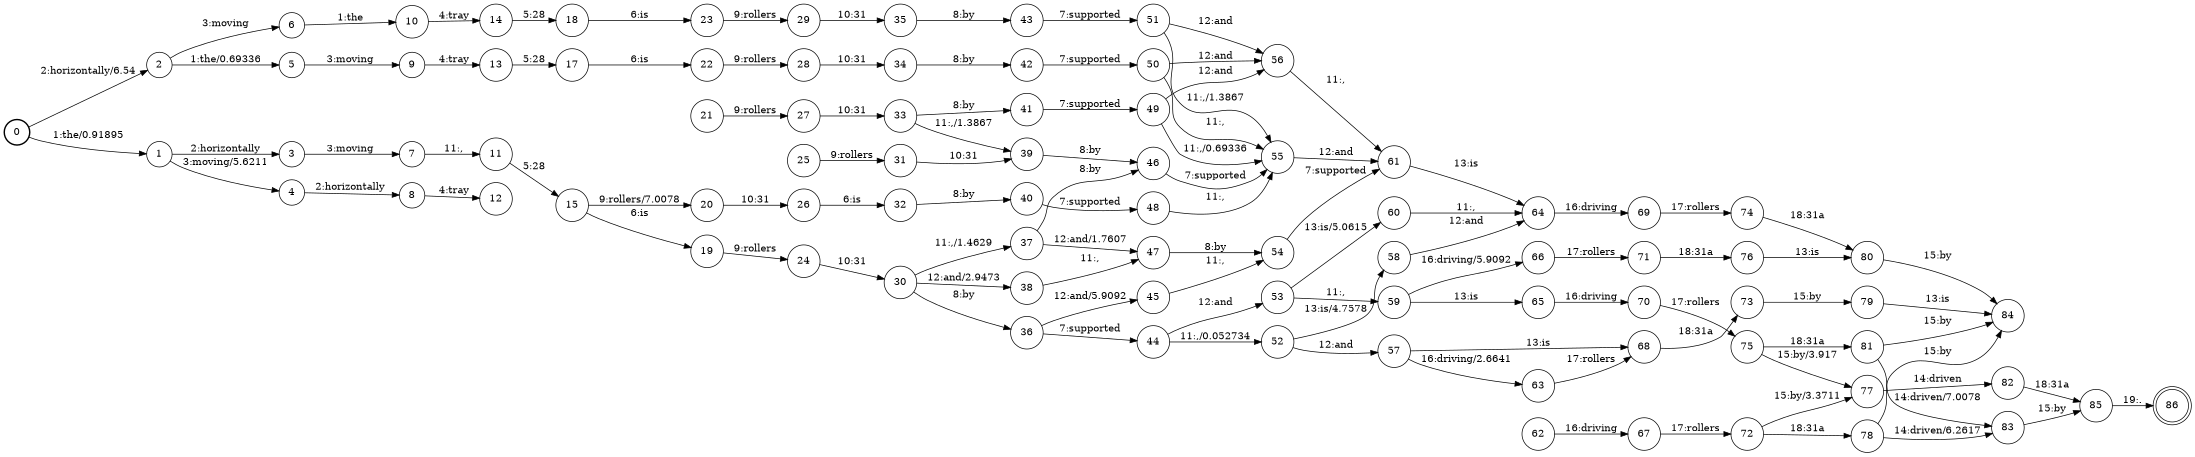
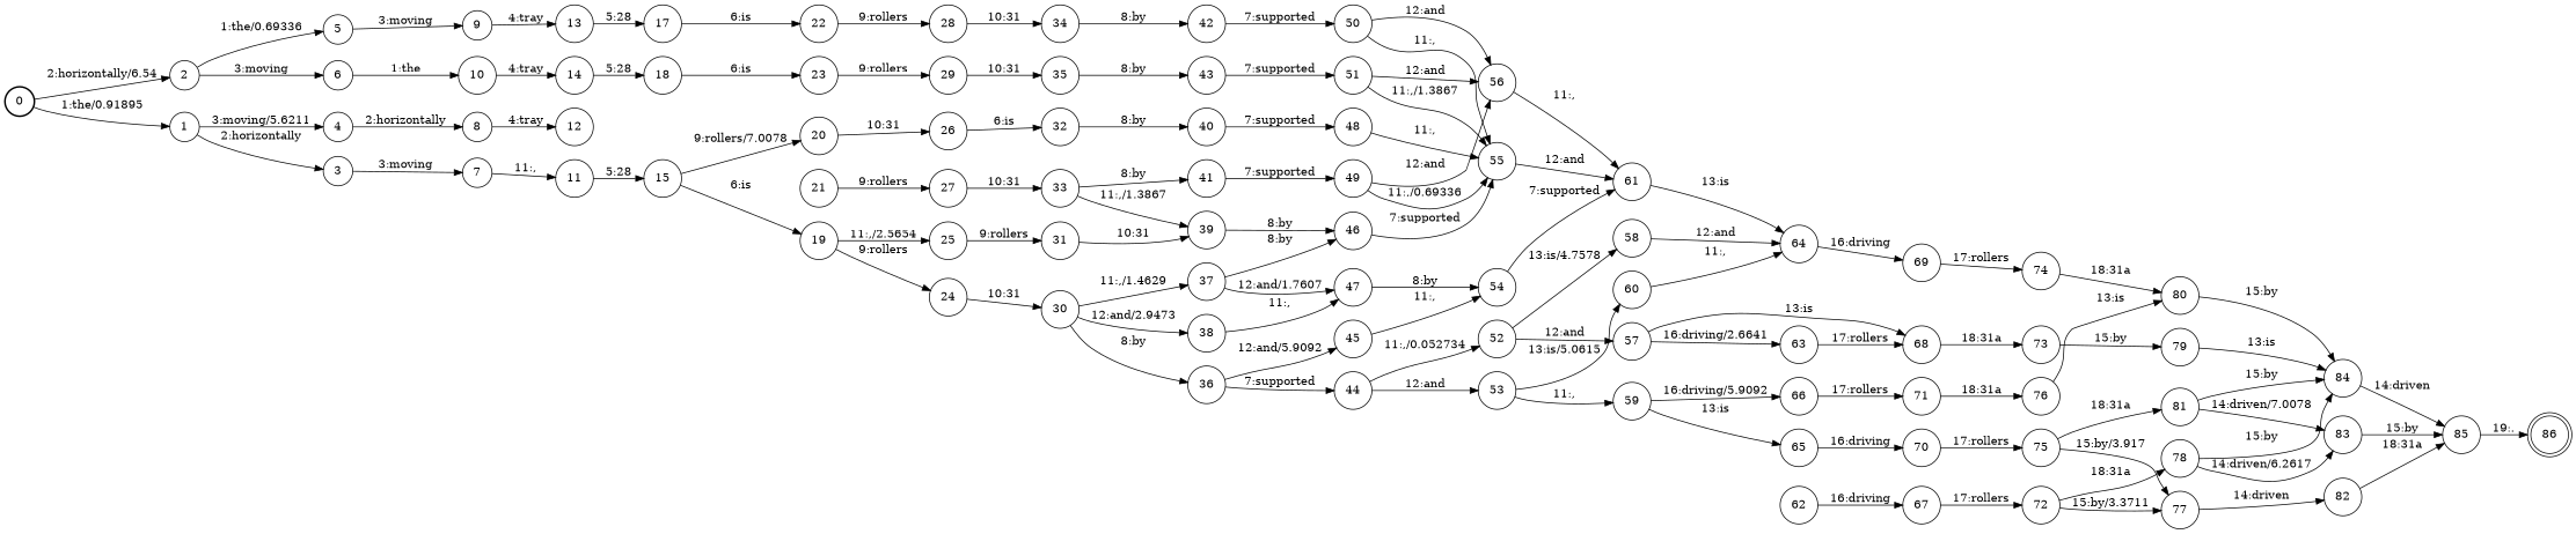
  digraph {
    fontname="DejaVu Serif"
    nodesep=0.25
    rankdir=LR
    ranksep=0.4
    node [fontname="DejaVu Serif" fontsize=14 shape=circle style=solid]
    edge [fontname="DejaVu Serif" fontsize=14]
    n1 [label=0 style=bold]
    n2 [label=1]
    n3 [label=2]
    n4 [label=3]
    n5 [label=4]
    n6 [label=5]
    n7 [label=6]
    n8 [label=7]
    n9 [label=8]
    n10 [label=9]
    n11 [label=10]
    n12 [label=11]
    n13 [label=12]
    n14 [label=13]
    n15 [label=14]
    n16 [label=15]
    n17 [label=17]
    n18 [label=18]
    n19 [label=19]
    n20 [label=20]
    n21 [label=22]
    n22 [label=23]
    n23 [label=24]
    n24 [label=25]
    n25 [label=26]
    n26 [label=21]
    n27 [label=27]
    n28 [label=28]
    n29 [label=29]
    n30 [label=30]
    n31 [label=31]
    n32 [label=32]
    n33 [label=33]
    n34 [label=34]
    n35 [label=35]
    n36 [label=36]
    n37 [label=37]
    n38 [label=38]
    n39 [label=39]
    n40 [label=40]
    n41 [label=41]
    n42 [label=42]
    n43 [label=43]
    n44 [label=44]
    n45 [label=45]
    n46 [label=46]
    n47 [label=47]
    n48 [label=48]
    n49 [label=49]
    n50 [label=50]
    n51 [label=51]
    n52 [label=52]
    n53 [label=53]
    n54 [label=54]
    n55 [label=55]
    n56 [label=56]
    n57 [label=58]
    n58 [label=57]
    n59 [label=60]
    n60 [label=59]
    n61 [label=61]
    n62 [label=64]
    n63 [label=63]
    n64 [label=68]
    n65 [label=65]
    n66 [label=66]
    n67 [label=69]
    n68 [label=62]
    n69 [label=67]
    n70 [label=70]
    n71 [label=71]
    n72 [label=72]
    n73 [label=73]
    n74 [label=74]
    n75 [label=75]
    n76 [label=76]
    n77 [label=77]
    n78 [label=78]
    n79 [label=79]
    n80 [label=80]
    n81 [label=81]
    n82 [label=82]
    n83 [label=84]
    n84 [label=83]
    n85 [label=85]
    n86 [label=86 shape=doublecircle]
    n1 -> n2 [label="1:the/0.91895"]
    n1 -> n3 [label="2:horizontally/6.54"]
    n2 -> n4 [label="2:horizontally"]
    n2 -> n5 [label="3:moving/5.6211"]
    n3 -> n6 [label="1:the/0.69336"]
    n3 -> n7 [label="3:moving"]
    n4 -> n8 [label="3:moving"]
    n5 -> n9 [label="2:horizontally"]
    n6 -> n10 [label="3:moving"]
    n7 -> n11 [label="1:the"]
    n8 -> n12 [label="11:,"]
    n9 -> n13 [label="4:tray"]
    n10 -> n14 [label="4:tray"]
    n11 -> n15 [label="4:tray"]
    n12 -> n16 [label="5:28"]
    n14 -> n17 [label="5:28"]
    n15 -> n18 [label="5:28"]
    n16 -> n19 [label="6:is"]
    n16 -> n20 [label="9:rollers/7.0078"]
    n17 -> n21 [label="6:is"]
    n18 -> n22 [label="6:is"]
    n19 -> n23 [label="9:rollers"]
+   n19 -> n24 [label="11:,/2.5654"]
    n20 -> n25 [label="10:31"]
    n21 -> n28 [label="9:rollers"]
    n22 -> n29 [label="9:rollers"]
    n23 -> n30 [label="10:31"]
    n24 -> n31 [label="9:rollers"]
    n25 -> n32 [label="6:is"]
    n26 -> n27 [label="9:rollers"]
    n27 -> n33 [label="10:31"]
    n28 -> n34 [label="10:31"]
    n29 -> n35 [label="10:31"]
    n30 -> n36 [label="8:by"]
    n30 -> n37 [label="11:,/1.4629"]
    n30 -> n38 [label="12:and/2.9473"]
    n31 -> n39 [label="10:31"]
    n32 -> n40 [label="8:by"]
    n33 -> n39 [label="11:,/1.3867"]
    n33 -> n41 [label="8:by"]
    n34 -> n42 [label="8:by"]
    n35 -> n43 [label="8:by"]
    n36 -> n44 [label="7:supported"]
    n36 -> n45 [label="12:and/5.9092"]
    n37 -> n46 [label="8:by"]
    n37 -> n47 [label="12:and/1.7607"]
    n38 -> n47 [label="11:,"]
    n39 -> n46 [label="8:by"]
    n40 -> n48 [label="7:supported"]
    n41 -> n49 [label="7:supported"]
    n42 -> n50 [label="7:supported"]
    n43 -> n51 [label="7:supported"]
    n44 -> n52 [label="11:,/0.052734"]
    n44 -> n53 [label="12:and"]
    n45 -> n54 [label="11:,"]
    n46 -> n55 [label="7:supported"]
    n47 -> n54 [label="8:by"]
    n48 -> n55 [label="11:,"]
    n49 -> n55 [label="11:,/0.69336"]
    n49 -> n56 [label="12:and"]
    n50 -> n55 [label="11:,"]
    n50 -> n56 [label="12:and"]
    n51 -> n55 [label="11:,/1.3867"]
    n51 -> n56 [label="12:and"]
    n52 -> n57 [label="13:is/4.7578"]
    n52 -> n58 [label="12:and"]
    n53 -> n59 [label="13:is/5.0615"]
    n53 -> n60 [label="11:,"]
    n54 -> n61 [label="7:supported"]
    n55 -> n61 [label="12:and"]
    n56 -> n61 [label="11:,"]
    n57 -> n62 [label="12:and"]
    n58 -> n63 [label="16:driving/2.6641"]
    n58 -> n64 [label="13:is"]
    n59 -> n62 [label="11:,"]
    n60 -> n65 [label="13:is"]
    n60 -> n66 [label="16:driving/5.9092"]
    n61 -> n62 [label="13:is"]
    n62 -> n67 [label="16:driving"]
    n63 -> n64 [label="17:rollers"]
    n64 -> n73 [label="18:31a"]
    n65 -> n70 [label="16:driving"]
    n66 -> n71 [label="17:rollers"]
    n67 -> n74 [label="17:rollers"]
    n68 -> n69 [label="16:driving"]
    n69 -> n72 [label="17:rollers"]
    n70 -> n75 [label="17:rollers"]
    n71 -> n76 [label="18:31a"]
    n72 -> n77 [label="15:by/3.3711"]
    n72 -> n78 [label="18:31a"]
    n73 -> n79 [label="15:by"]
    n74 -> n80 [label="18:31a"]
    n75 -> n77 [label="15:by/3.917"]
    n75 -> n81 [label="18:31a"]
    n76 -> n80 [label="13:is"]
    n77 -> n82 [label="14:driven"]
    n78 -> n83 [label="15:by"]
    n78 -> n84 [label="14:driven/6.2617"]
    n79 -> n83 [label="13:is"]
    n80 -> n83 [label="15:by"]
    n81 -> n83 [label="15:by"]
    n81 -> n84 [label="14:driven/7.0078"]
    n82 -> n85 [label="18:31a"]
+   n83 -> n85 [label="14:driven"]
    n84 -> n85 [label="15:by"]
    n85 -> n86 [label="19:."]
  }
